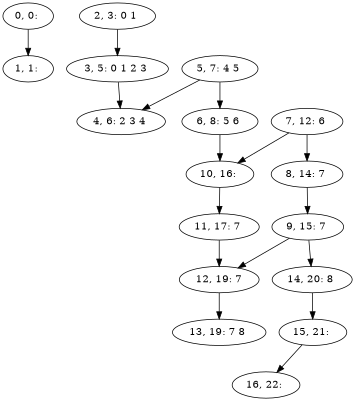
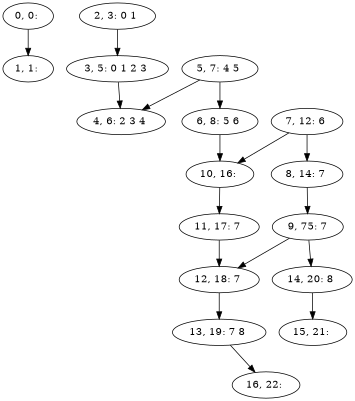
  digraph {
    n1 [label="0, 0: "]
    n2 [label="1, 1: "]
    n3 [label="2, 3: 0 1 "]
    n4 [label="3, 5: 0 1 2 3 "]
    n5 [label="4, 6: 2 3 4 "]
    n6 [label="5, 7: 4 5 "]
    n7 [label="6, 8: 5 6 "]
    n8 [label="10, 16: "]
    n9 [label="7, 12: 6 "]
    n10 [label="8, 14: 7 "]
-   n11 [label="9, 15: 7 "]
+   n11 [label="9, 75: 7"]
    n12 [label="11, 17: 7 "]
-   n13 [label="12, 19: 7"]
+   n13 [label="12, 18: 7 "]
    n14 [label="14, 20: 8 "]
    n15 [label="13, 19: 7 8 "]
    n16 [label="15, 21: "]
    n17 [label="16, 22: "]
    n1 -> n2
    n3 -> n4
    n4 -> n5
    n6 -> n5
    n6 -> n7
    n7 -> n8
    n8 -> n12
    n9 -> n8
    n9 -> n10
    n10 -> n11
    n11 -> n13
    n11 -> n14
    n12 -> n13
    n13 -> n15
    n14 -> n16
-   n16 -> n17
+   n15 -> n17
  }
